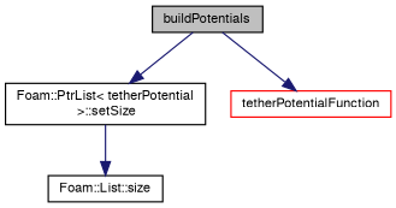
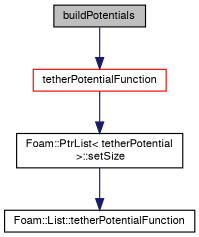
  digraph {
    rankdir=TB
    node [color=black fontname=FreeSans fontsize=10 shape=record]
    edge [color=midnightblue fontname=FreeSans fontsize=10 labelfontname=FreeSans labelfontsize=10 style=solid]
    n1 [fillcolor=grey75 fontcolor=black height=0.2 label=buildPotentials style=filled width=0.4]
    n2 [height=0.2 label="Foam::PtrList\< tetherPotential\l \>::setSize" width=0.4]
    n3 [color=red height=0.2 label=tetherPotentialFunction width=0.4]
-   n4 [height=0.2 label="Foam::List::size" width=0.4]
-   n1 -> n2
+   n4 [height=0.2 label="Foam::List::tetherPotentialFunction" width=0.4]
+   n3 -> n2
    n1 -> n3
    n2 -> n4
  }
